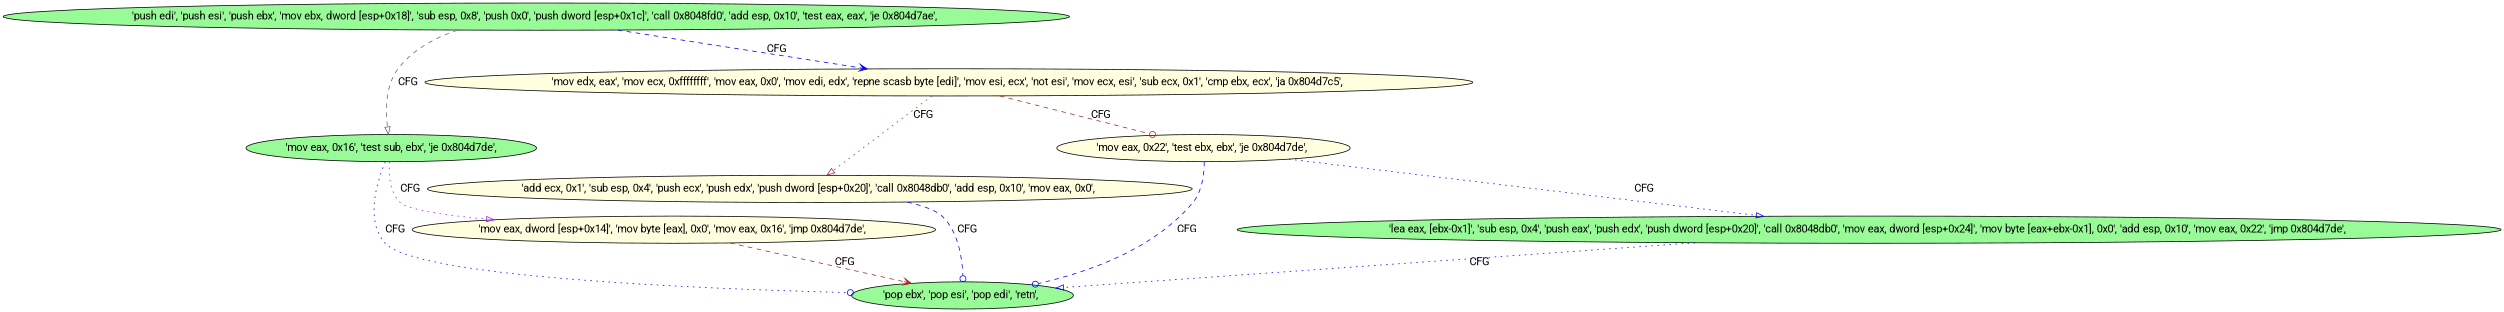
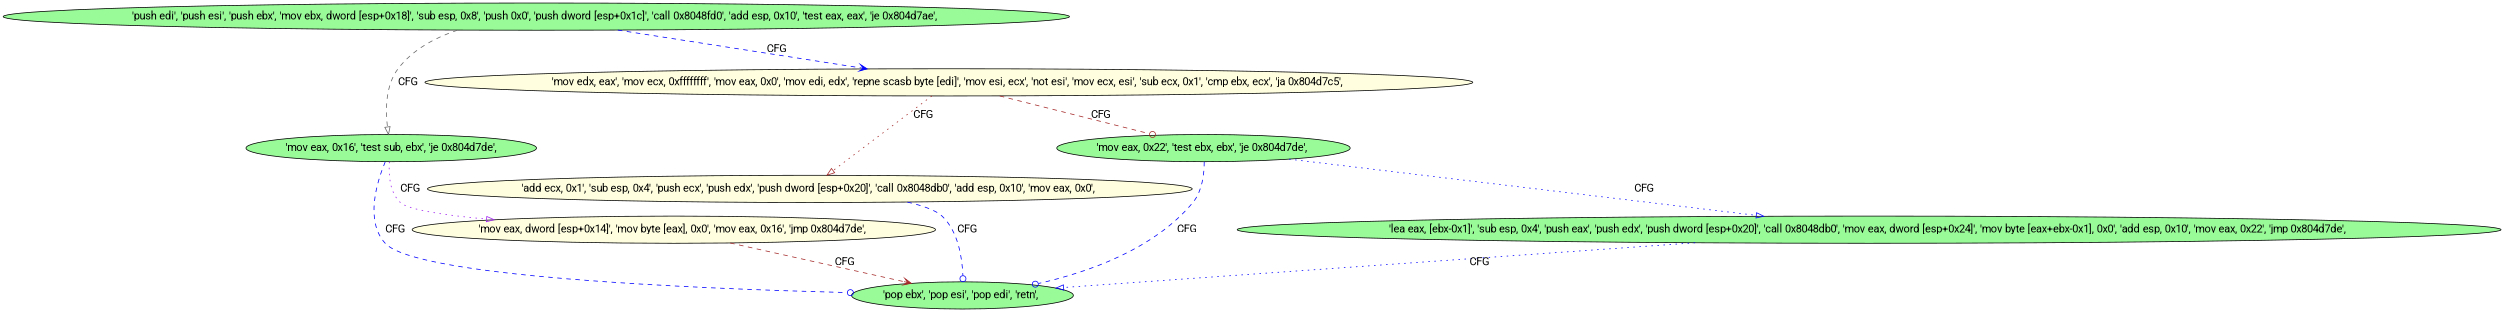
  digraph {
    fontname=Roboto
    node [fillcolor=palegreen fontname=Roboto style=filled]
    edge [arrowhead=onormal color=blue fontname=Roboto style=dashed]
    n1 [label="'push edi', 'push esi', 'push ebx', 'mov ebx, dword [esp+0x18]', 'sub esp, 0x8', 'push 0x0', 'push dword [esp+0x1c]', 'call 0x8048fd0', 'add esp, 0x10', 'test eax, eax', 'je 0x804d7ae', "]
    n2 [label="'mov eax, 0x16', 'test sub, ebx', 'je 0x804d7de',"]
    n3 [fillcolor=lightyellow label="'mov edx, eax', 'mov ecx, 0xffffffff', 'mov eax, 0x0', 'mov edi, edx', 'repne scasb byte [edi]', 'mov esi, ecx', 'not esi', 'mov ecx, esi', 'sub ecx, 0x1', 'cmp ebx, ecx', 'ja 0x804d7c5', "]
    n4 [label="'pop ebx', 'pop esi', 'pop edi', 'retn', "]
    n5 [fillcolor=lightyellow label="'mov eax, dword [esp+0x14]', 'mov byte [eax], 0x0', 'mov eax, 0x16', 'jmp 0x804d7de', "]
    n6 [fillcolor=lightyellow label="'add ecx, 0x1', 'sub esp, 0x4', 'push ecx', 'push edx', 'push dword [esp+0x20]', 'call 0x8048db0', 'add esp, 0x10', 'mov eax, 0x0', "]
-   n7 [fillcolor=lightyellow label="'mov eax, 0x22', 'test ebx, ebx', 'je 0x804d7de', "]
+   n7 [label="'mov eax, 0x22', 'test ebx, ebx', 'je 0x804d7de', "]
    n8 [label="'lea eax, [ebx-0x1]', 'sub esp, 0x4', 'push eax', 'push edx', 'push dword [esp+0x20]', 'call 0x8048db0', 'mov eax, dword [esp+0x24]', 'mov byte [eax+ebx-0x1], 0x0', 'add esp, 0x10', 'mov eax, 0x22', 'jmp 0x804d7de', "]
    n1 -> n2 [color=gray40 label=CFG]
    n1 -> n3 [arrowhead=vee label=CFG]
-   n2 -> n4 [arrowhead=odot label=CFG style=dotted]
+   n2 -> n4 [arrowhead=odot label=CFG]
    n2 -> n5 [color=purple label=CFG style=dotted]
    n3 -> n6 [color=brown label=CFG style=dotted]
    n3 -> n7 [arrowhead=odot color=brown label=CFG]
    n5 -> n4 [arrowhead=vee color=brown label=CFG]
    n6 -> n4 [arrowhead=odot label=CFG]
    n7 -> n4 [arrowhead=odot label=CFG]
    n7 -> n8 [label=CFG style=dotted]
    n8 -> n4 [label=CFG style=dotted]
  }
